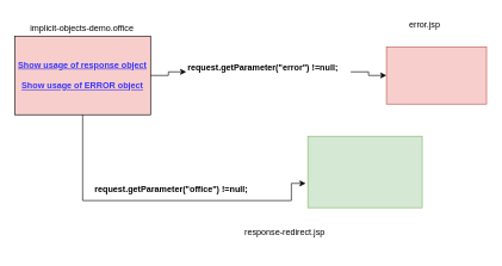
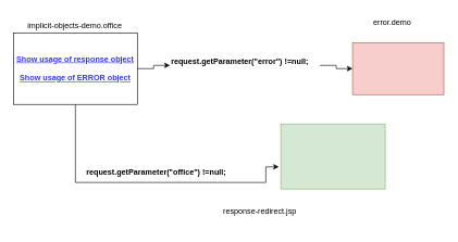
  <mxCell id="0" />
  <mxCell id="1" parent="0" />
  <mxCell id="2" value="" style="edgeStyle=orthogonalEdgeStyle;rounded=0;orthogonalLoop=1;jettySize=auto;html=1;" parent="1" source="12" target="4" edge="1"><mxGeometry relative="1" as="geometry" /></mxCell>
- <mxCell id="3" value="&lt;div&gt;&lt;b&gt;&lt;font color=&quot;#3333ff&quot;&gt;&lt;u&gt;Show usage of response object&lt;/u&gt;&lt;/font&gt;&lt;br&gt;&lt;/b&gt;&lt;/div&gt;&lt;div&gt;&lt;b&gt;&lt;br&gt;&lt;/b&gt;&lt;/div&gt;&lt;div&gt;&lt;b&gt;&lt;font color=&quot;#3333ff&quot;&gt;&lt;u&gt;Show usage of ERROR object&lt;/u&gt;&lt;/font&gt;&lt;/b&gt;&lt;/div&gt;" style="rounded=0;whiteSpace=wrap;html=1;fillColor=#f8cecc;" parent="1" vertex="1"><mxGeometry x="20" y="50" width="190" height="110" as="geometry" /></mxCell>
+ <mxCell id="3" value="&lt;div&gt;&lt;b&gt;&lt;font color=&quot;#3333ff&quot;&gt;&lt;u&gt;Show usage of response object&lt;/u&gt;&lt;/font&gt;&lt;br&gt;&lt;/b&gt;&lt;/div&gt;&lt;div&gt;&lt;b&gt;&lt;br&gt;&lt;/b&gt;&lt;/div&gt;&lt;div&gt;&lt;b&gt;&lt;font color=&quot;#3333ff&quot;&gt;&lt;u&gt;Show usage of ERROR object&lt;/u&gt;&lt;/font&gt;&lt;/b&gt;&lt;/div&gt;" style="rounded=0;whiteSpace=wrap;html=1;" parent="1" vertex="1"><mxGeometry x="20" y="50" width="190" height="110" as="geometry" /></mxCell>
  <mxCell id="4" value="" style="rounded=0;whiteSpace=wrap;html=1;fillColor=#f8cecc;strokeColor=#b85450;" parent="1" vertex="1"><mxGeometry x="540" y="65" width="140" height="80" as="geometry" /></mxCell>
- <mxCell id="5" value="error.jsp" style="text;whiteSpace=wrap;html=1;" parent="1" vertex="1"><mxGeometry x="570" y="20" width="80" height="40" as="geometry" /></mxCell>
+ <mxCell id="5" value="error.demo" style="text;whiteSpace=wrap;html=1;" parent="1" vertex="1"><mxGeometry x="570" y="20" width="80" height="40" as="geometry" /></mxCell>
  <mxCell id="6" value="implicit-objects-demo.office" style="text;whiteSpace=wrap;html=1;" parent="1" vertex="1"><mxGeometry x="40" y="25" width="180" height="40" as="geometry" /></mxCell>
  <mxCell id="7" value="response-redirect.jsp" style="text;whiteSpace=wrap;html=1;" parent="1" vertex="1"><mxGeometry x="340" y="310" width="150" height="40" as="geometry" /></mxCell>
  <mxCell id="8" value="" style="rounded=0;whiteSpace=wrap;html=1;fillColor=#d5e8d4;strokeColor=#82b366;" parent="1" vertex="1"><mxGeometry x="430" y="190" width="160" height="100" as="geometry" /></mxCell>
  <mxCell id="9" value="" style="edgeStyle=orthogonalEdgeStyle;rounded=0;orthogonalLoop=1;jettySize=auto;html=1;entryX=-0.019;entryY=0.66;entryDx=0;entryDy=0;entryPerimeter=0;" parent="1" source="3" target="8" edge="1"><mxGeometry relative="1" as="geometry"><mxPoint x="121.2" y="298" as="targetPoint" /><mxPoint x="115" y="160" as="sourcePoint" /><Array as="points"><mxPoint x="115" y="280" /><mxPoint x="407" y="280" /></Array></mxGeometry></mxCell>
  <mxCell id="10" value="request.getParameter(&quot;office&quot;) !=null;" style="text;whiteSpace=wrap;html=1;fontStyle=1" parent="1" vertex="1"><mxGeometry x="130" y="250" width="230" height="40" as="geometry" /></mxCell>
  <mxCell id="11" value="" style="edgeStyle=orthogonalEdgeStyle;rounded=0;orthogonalLoop=1;jettySize=auto;html=1;" parent="1" source="3" target="12" edge="1"><mxGeometry relative="1" as="geometry"><mxPoint x="210" y="105" as="sourcePoint" /><mxPoint x="540" y="105" as="targetPoint" /></mxGeometry></mxCell>
  <mxCell id="12" value="request.getParameter(&quot;error&quot;) !=null;" style="text;whiteSpace=wrap;html=1;fontStyle=1" parent="1" vertex="1"><mxGeometry x="260" y="80" width="230" height="40" as="geometry" /></mxCell>
